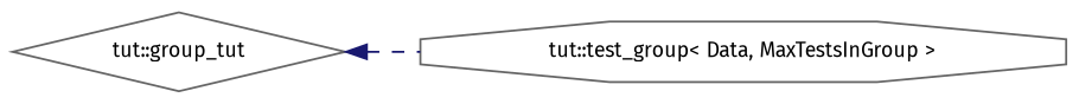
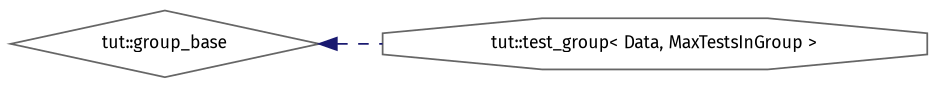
  digraph {
    rankdir=LR
    fontname="Fira Sans"
    node [color=gray40 fillcolor=white fontname="Fira Sans" fontsize=10 style=filled]
-   n1 [height=0.2 label="tut::group_tut" shape=diamond width=0.4]
+   n1 [height=0.2 label="tut::group_base" shape=diamond width=0.4]
    n2 [height=0.2 label="tut::test_group\< Data, MaxTestsInGroup \>" shape=octagon width=0.4]
    n1 -> n2 [color=midnightblue dir=back fontname="Fira Sans" fontsize=10 labelfontname=Helvetica labelfontsize=10 style=dashed]
  }
